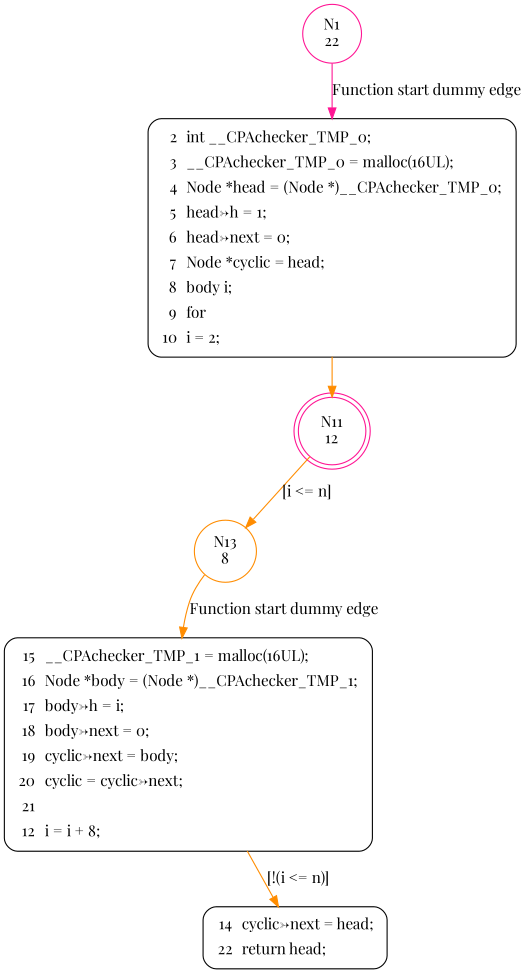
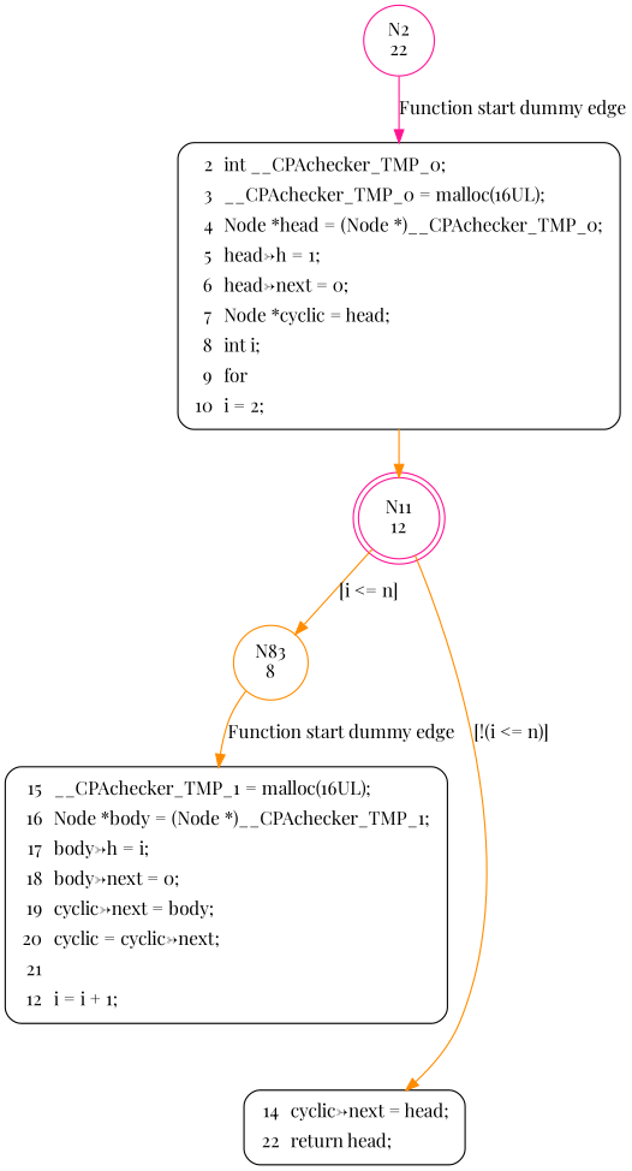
  digraph {
    fontname="Playfair Display"
    node [fontname="Playfair Display" shape=Mrecord]
    edge [color=darkorange fontname="Playfair Display"]
-   n1 [color=deeppink label="N1\n22" shape=circle]
-   n2 [fillcolor=white label=<<table border="0" cellborder="0" cellpadding="3" bgcolor="white"><tr><td align="right">2</td><td align="left">int __CPAchecker_TMP_0;</td></tr><tr><td align="right">3</td><td align="left">__CPAchecker_TMP_0 = malloc(16UL);</td></tr><tr><td align="right">4</td><td align="left">Node *head = (Node *)__CPAchecker_TMP_0;</td></tr><tr><td align="right">5</td><td align="left">head-&gt;h = 1;</td></tr><tr><td align="right">6</td><td align="left">head-&gt;next = 0;</td></tr><tr><td align="right">7</td><td align="left">Node *cyclic = head;</td></tr><tr><td align="right">8</td><td align="left">body i;</td></tr><tr><td align="right">9</td><td align="left">for</td></tr><tr><td align="right">10</td><td align="left">i = 2;</td></tr></table>> penwidth=1 style="filled,bold"]
+   n1 [color=deeppink label="N2\n22" shape=circle]
+   n2 [fillcolor=white label=<<table border="0" cellborder="0" cellpadding="3" bgcolor="white"><tr><td align="right">2</td><td align="left">int __CPAchecker_TMP_0;</td></tr><tr><td align="right">3</td><td align="left">__CPAchecker_TMP_0 = malloc(16UL);</td></tr><tr><td align="right">4</td><td align="left">Node *head = (Node *)__CPAchecker_TMP_0;</td></tr><tr><td align="right">5</td><td align="left">head-&gt;h = 1;</td></tr><tr><td align="right">6</td><td align="left">head-&gt;next = 0;</td></tr><tr><td align="right">7</td><td align="left">Node *cyclic = head;</td></tr><tr><td align="right">8</td><td align="left">int i;</td></tr><tr><td align="right">9</td><td align="left">for</td></tr><tr><td align="right">10</td><td align="left">i = 2;</td></tr></table>> penwidth=1 style="filled,bold"]
    n3 [color=deeppink label="N11\n12" shape=doublecircle]
-   n4 [color=darkorange label="N13\n8" shape=circle]
+   n4 [color=darkorange label="N83\n8" shape=circle]
    n5 [fillcolor=white label=<<table border="0" cellborder="0" cellpadding="3" bgcolor="white"><tr><td align="right">14</td><td align="left">cyclic-&gt;next = head;</td></tr><tr><td align="right">22</td><td align="left">return head;</td></tr></table>> penwidth=1 style="filled,bold"]
-   n6 [fillcolor=white label=<<table border="0" cellborder="0" cellpadding="3" bgcolor="white"><tr><td align="right">15</td><td align="left">__CPAchecker_TMP_1 = malloc(16UL);</td></tr><tr><td align="right">16</td><td align="left">Node *body = (Node *)__CPAchecker_TMP_1;</td></tr><tr><td align="right">17</td><td align="left">body-&gt;h = i;</td></tr><tr><td align="right">18</td><td align="left">body-&gt;next = 0;</td></tr><tr><td align="right">19</td><td align="left">cyclic-&gt;next = body;</td></tr><tr><td align="right">20</td><td align="left">cyclic = cyclic-&gt;next;</td></tr><tr><td align="right">21</td><td align="left"></td></tr><tr><td align="right">12</td><td align="left">i = i + 8;</td></tr></table>> penwidth=1 style="filled,bold"]
+   n6 [fillcolor=white label=<<table border="0" cellborder="0" cellpadding="3" bgcolor="white"><tr><td align="right">15</td><td align="left">__CPAchecker_TMP_1 = malloc(16UL);</td></tr><tr><td align="right">16</td><td align="left">Node *body = (Node *)__CPAchecker_TMP_1;</td></tr><tr><td align="right">17</td><td align="left">body-&gt;h = i;</td></tr><tr><td align="right">18</td><td align="left">body-&gt;next = 0;</td></tr><tr><td align="right">19</td><td align="left">cyclic-&gt;next = body;</td></tr><tr><td align="right">20</td><td align="left">cyclic = cyclic-&gt;next;</td></tr><tr><td align="right">21</td><td align="left"></td></tr><tr><td align="right">12</td><td align="left">i = i + 1;</td></tr></table>> penwidth=1 style="filled,bold"]
    n1 -> n2 [color=deeppink label="Function start dummy edge"]
    n2 -> n3
    n3 -> n4 [label="[i <= n]"]
-   n6 -> n5 [label="[!(i <= n)]"]
+   n3 -> n5 [label="[!(i <= n)]"]
    n4 -> n6 [label="Function start dummy edge"]
  }
